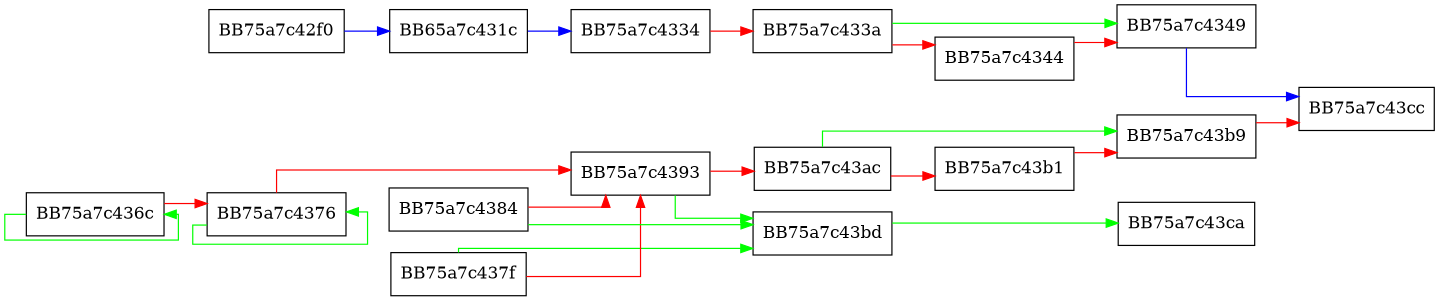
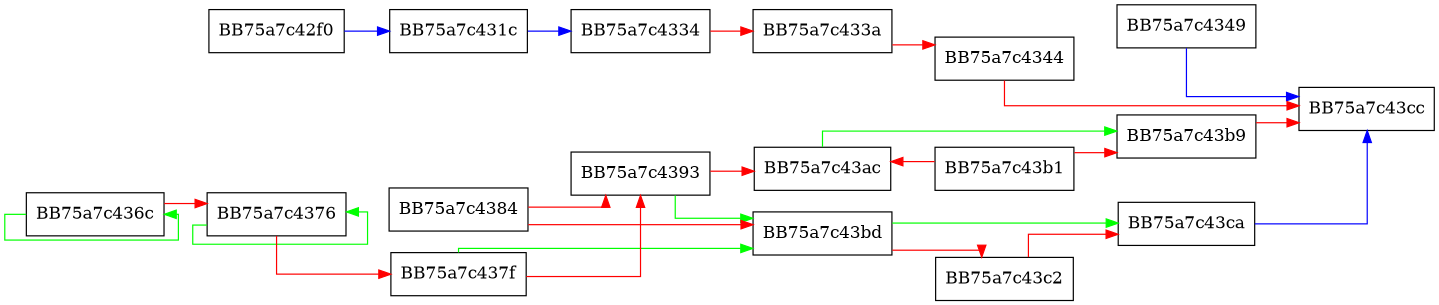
  digraph {
    rankdir=LR
    splines=ortho
    node [shape=box]
    edge [color=red]
    BB75a7c42f0
-   BB75a7c431c [label=BB65a7c431c]
+   BB75a7c431c
    BB75a7c4334
    BB75a7c433a
    BB75a7c4349
    BB75a7c4344
    BB75a7c436c
    BB75a7c4376
    BB75a7c43cc
    BB75a7c437f
    BB75a7c43bd
    BB75a7c4393
    BB75a7c43ca
+   BB75a7c43c2
    BB75a7c4384
    BB75a7c43ac
    BB75a7c43b9
    BB75a7c43b1
    BB75a7c42f0 -> BB75a7c431c [color=blue]
    BB75a7c431c -> BB75a7c4334 [color=blue]
    BB75a7c4334 -> BB75a7c433a
-   BB75a7c433a -> BB75a7c4349 [color=green]
    BB75a7c433a -> BB75a7c4344
    BB75a7c4349 -> BB75a7c43cc [color=blue]
-   BB75a7c4344 -> BB75a7c4349
+   BB75a7c4344 -> BB75a7c43cc
    BB75a7c436c -> BB75a7c436c [color=green]
    BB75a7c436c -> BB75a7c4376
    BB75a7c4376 -> BB75a7c4376 [color=green]
-   BB75a7c4376 -> BB75a7c4393
+   BB75a7c4376 -> BB75a7c437f
    BB75a7c437f -> BB75a7c43bd [color=green]
    BB75a7c437f -> BB75a7c4393
    BB75a7c43bd -> BB75a7c43ca [color=green]
+   BB75a7c43bd -> BB75a7c43c2
    BB75a7c4393 -> BB75a7c43bd [color=green]
    BB75a7c4393 -> BB75a7c43ac
-   BB75a7c4384 -> BB75a7c43bd [color=green]
+   BB75a7c43ca -> BB75a7c43cc [color=blue]
+   BB75a7c43c2 -> BB75a7c43ca
+   BB75a7c4384 -> BB75a7c43bd
    BB75a7c4384 -> BB75a7c4393
    BB75a7c43ac -> BB75a7c43b9 [color=green]
-   BB75a7c43ac -> BB75a7c43b1
+   BB75a7c43b1 -> BB75a7c43ac
    BB75a7c43b9 -> BB75a7c43cc
    BB75a7c43b1 -> BB75a7c43b9
  }
